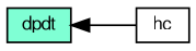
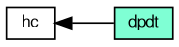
  digraph {
    rankdir=LR
    node [color=black fontname=FreeSans fontsize=10 shape=record style=filled]
    n1 [fillcolor=white fontcolor=black height=0.2 label=hc width=0.4]
    n2 [height=0.2 label=dpdt width=0.4 fillcolor=aquamarine]
-   n2 -> n1 [color=black dir=back fontname=FreeSans fontsize=10 labelfontname=FreeSans labelfontsize=10 style=solid]
+   n1 -> n2 [color=black dir=back fontname=FreeSans fontsize=10 labelfontname=FreeSans labelfontsize=10 style=solid]
  }
